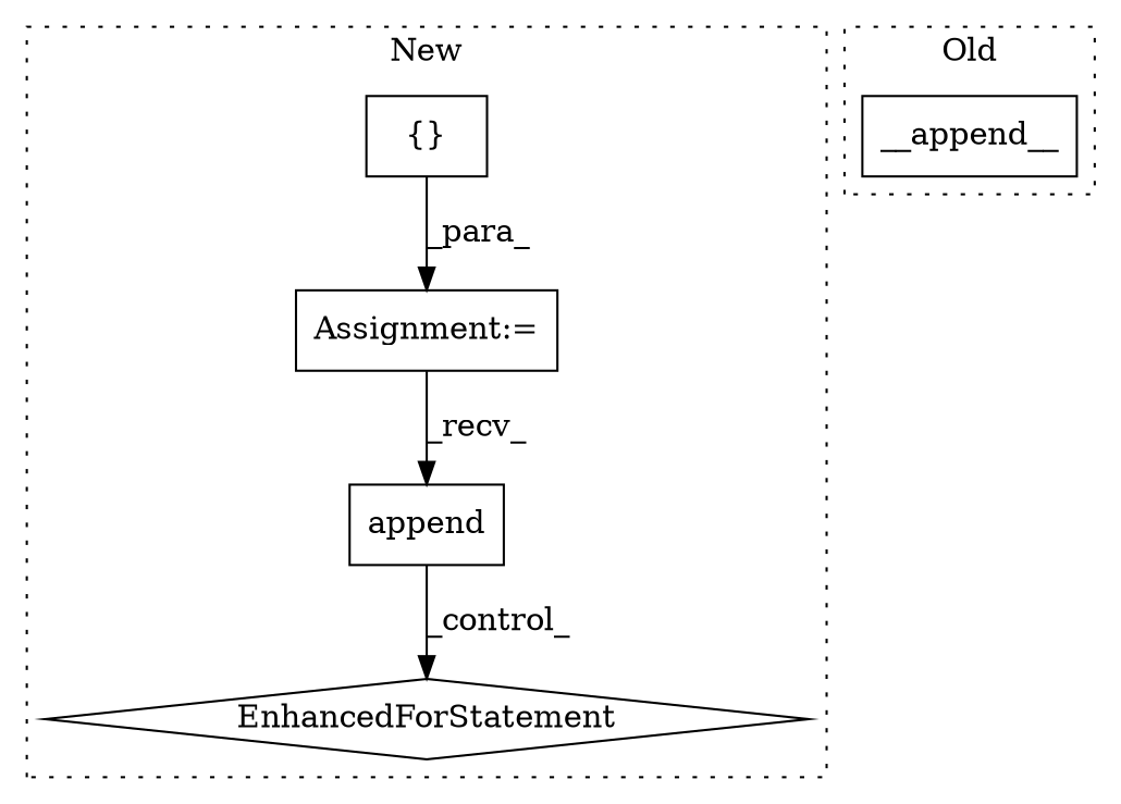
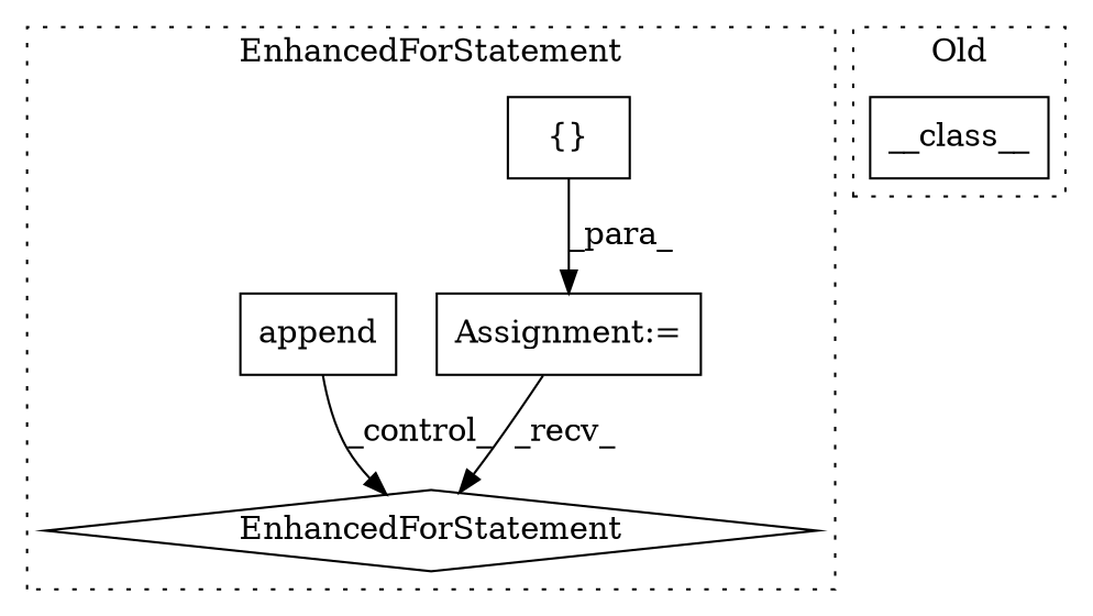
  digraph {
    node [a=32 shape=box]
    n1 [a=4 l=2 label="{}" s=3773]
    n2 [a=7 l=1 label="Assignment:=" s=3763]
    n3 [l="7,1" label=append s="4095,4103"]
    n4 [a=70 l="61,2" label=EnhancedForStatement s="3815,3901" shape=diamond]
-   n5 [l="10,1" label=__append__ s="3424,3441"]
+   n5 [l="10,1" label=__class__ s="3424,3441"]
    subgraph cluster_1 {
-     label=New
+     label=EnhancedForStatement
      style=dotted
      n1
      n2
      n3
      n4
    }
    subgraph cluster_2 {
      label=Old
      style=dotted
      n5
    }
    n1 -> n2 [label=_para_]
-   n2 -> n3 [label=_recv_]
+   n2 -> n4 [label=_recv_]
    n3 -> n4 [label=_control_]
  }
